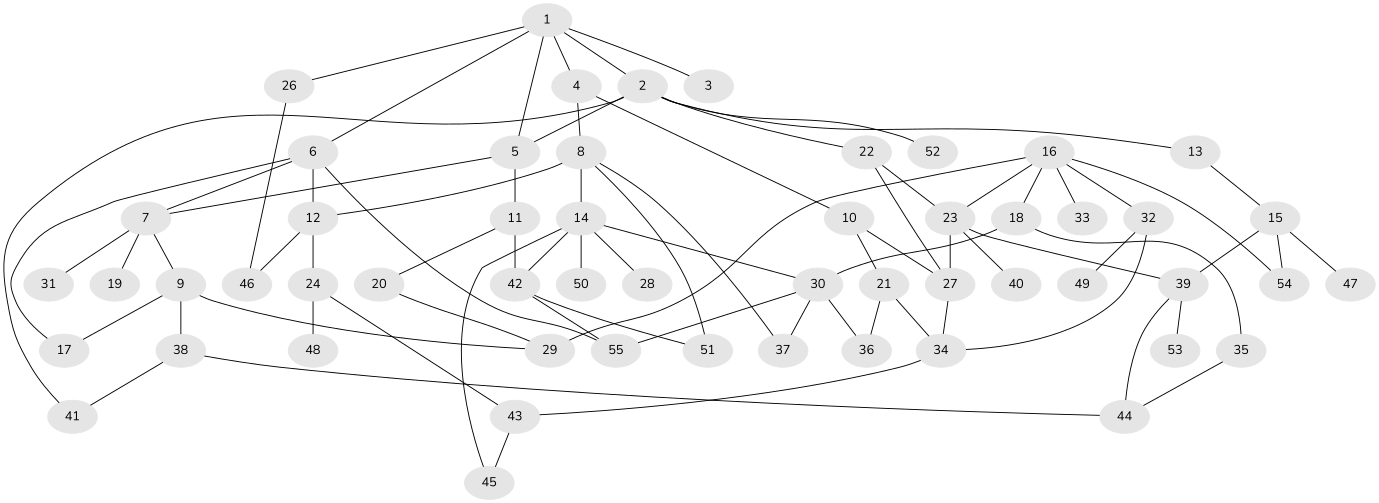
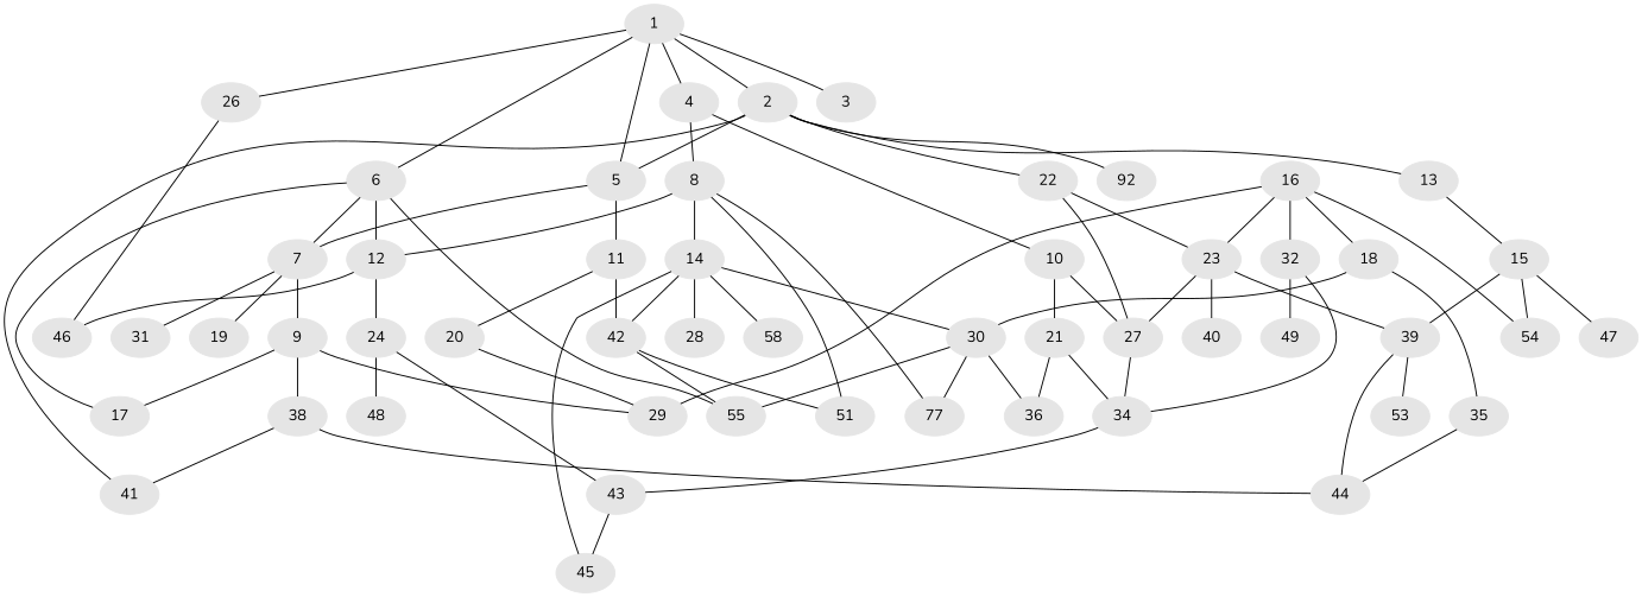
  graph {
    fontname=Nunito
    node [color=gray90 fontname=Nunito style=filled]
    edge [fontname=Nunito]
    1
    2
    3
    4
    5
    6
    26
    13
    22
    41
-   52
+   52 [label=92]
    8
    10
    7
    11
    12
    17
    55
    46
    15
    27
    23
    14
-   37
+   37 [label=77]
    51
    21
    9
    19
    31
    20
    42
    24
    29
    38
    28
    30
    45
-   50
+   50 [label=58]
    44
    34
    36
    16
    54
    18
    32
-   33
    43
    48
    39
    47
    53
    35
    40
    49
    1 -- 2
    1 -- 3
    1 -- 4
    1 -- 5
    1 -- 6
    1 -- 26
    2 -- 5
    2 -- 13
    2 -- 22
    2 -- 41
    2 -- 52
    4 -- 8
    4 -- 10
    5 -- 7
    5 -- 11
    6 -- 7
    6 -- 12
    6 -- 17
    6 -- 55
    26 -- 46
    13 -- 15
    22 -- 27
    22 -- 23
    8 -- 12
    8 -- 14
    8 -- 37
    8 -- 51
    10 -- 27
    10 -- 21
    7 -- 9
    7 -- 19
    7 -- 31
    11 -- 20
    11 -- 42
    12 -- 46
    12 -- 24
    15 -- 54
    15 -- 39
    15 -- 47
    27 -- 34
    23 -- 27
    23 -- 39
    23 -- 40
    14 -- 42
    14 -- 28
    14 -- 30
    14 -- 45
    14 -- 50
    21 -- 34
    21 -- 36
    9 -- 17
    9 -- 29
    9 -- 38
    20 -- 29
    42 -- 55
    42 -- 51
    24 -- 43
    24 -- 48
    38 -- 41
    38 -- 44
    30 -- 55
    30 -- 37
    30 -- 36
    34 -- 43
    16 -- 23
    16 -- 29
    16 -- 54
    16 -- 18
    16 -- 32
-   16 -- 33
    18 -- 30
    18 -- 35
    32 -- 34
    32 -- 49
    43 -- 45
    39 -- 44
    39 -- 53
    35 -- 44
  }
